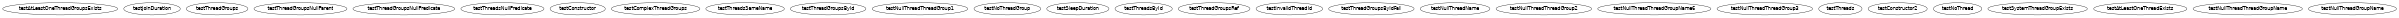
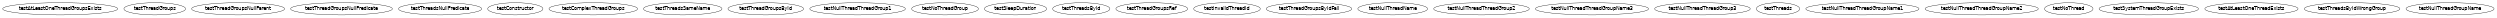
  digraph {
    fontname="DejaVu Sans"
    node [fontname="DejaVu Sans"]
    testAtLeastOneThreadGroupsExists
-   testJoinDuration
    testThreadGroups
    testThreadGroupsNullParent
    testThreadGroupsNullPredicate
    testThreadsNullPredicate
    testConstructor
    testComplexThreadGroups
    testThreadsSameName
    testThreadGroupsById
    testNullThreadThreadGroup1
    testNoThreadGroup
    testSleepDuration
    testThreadsById
    testThreadGroupsRef
    testInvalidThreadId
    testThreadGroupsByIdFail
    testNullThreadName
    testNullThreadThreadGroup2
-   testNullThreadThreadGroupName3 [label=testNullThreadThreadGroupName6]
+   testNullThreadThreadGroupName3
    testNullThreadThreadGroup3
    testThreads
-   testNullThreadThreadGroupName2 [label=testConstructor2]
+   testNullThreadThreadGroupName1
+   testNullThreadThreadGroupName2
    testNoThread
    testSystemThreadGroupExists
    testAtLeastOneThreadExists
-   testThreadsByIdWrongGroup [label=testNullThreadThreadGroupName]
+   testThreadsByIdWrongGroup
    testNullThreadGroupName
  }
